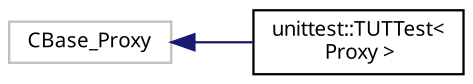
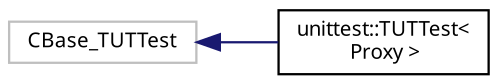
  digraph {
    rankdir=LR
    node [fontname="sans-serif" fontsize=9 shape=record]
-   n1 [color=grey75 height=0.2 label=CBase_Proxy width=0.4]
+   n1 [color=grey75 height=0.2 label=CBase_TUTTest width=0.4]
    n2 [color=black height=0.2 label="unittest::TUTTest\<\l Proxy \>" width=0.4]
    n1 -> n2 [color=midnightblue dir=back fontname="sans-serif" fontsize=9 labelfontname="sans-serif" labelfontsize=9 style=solid]
  }
